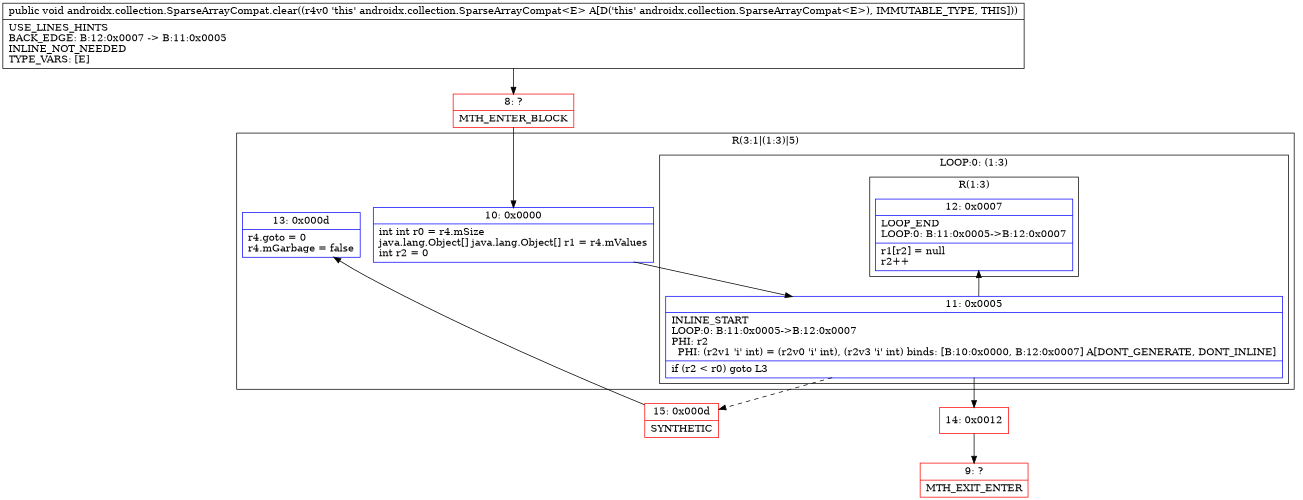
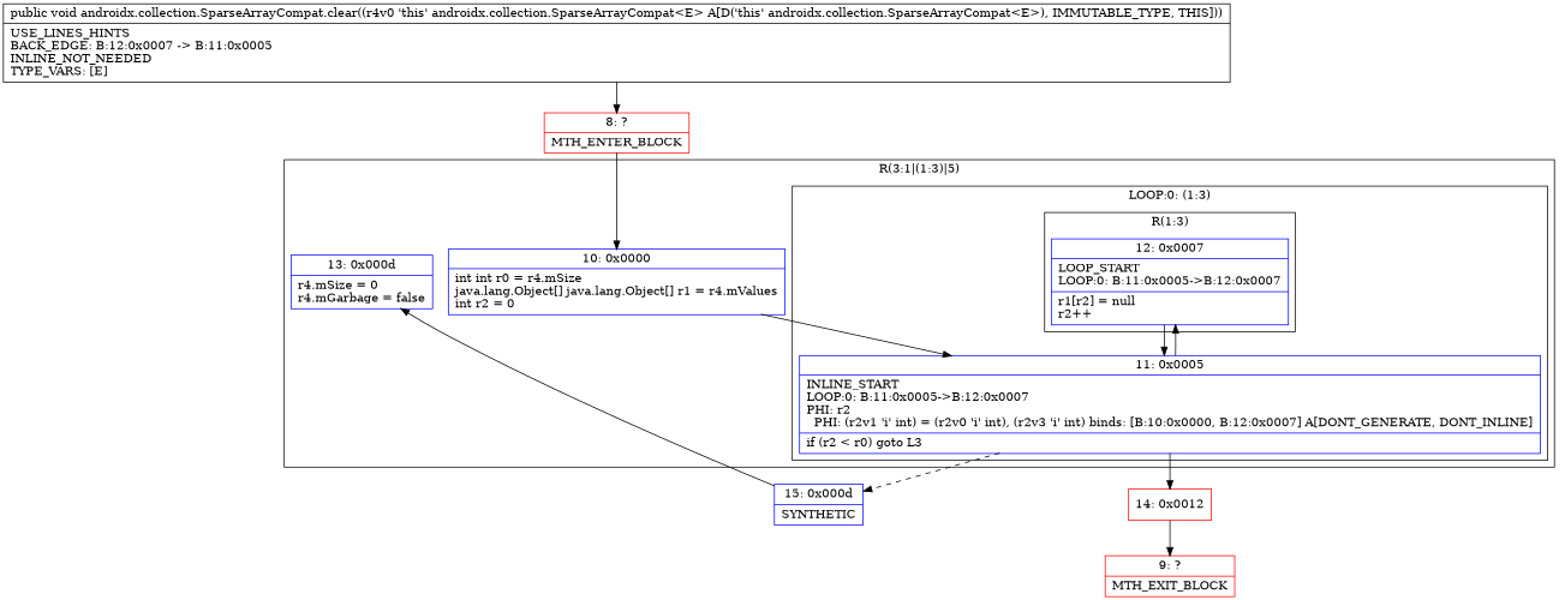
  digraph {
    node [color=blue shape=record]
-   n1 [label="{12\:\ 0x0007|LOOP_END\lLOOP:0: B:11:0x0005\-\>B:12:0x0007\l|r1[r2] = null\lr2++\l}"]
+   n1 [label="{12\:\ 0x0007|LOOP_START\lLOOP:0: B:11:0x0005\-\>B:12:0x0007\l|r1[r2] = null\lr2++\l}"]
    n2 [label="{11\:\ 0x0005|INLINE_START\lLOOP:0: B:11:0x0005\-\>B:12:0x0007\lPHI: r2 \l  PHI: (r2v1 'i' int) = (r2v0 'i' int), (r2v3 'i' int) binds: [B:10:0x0000, B:12:0x0007] A[DONT_GENERATE, DONT_INLINE]\l|if (r2 \< r0) goto L3\l}"]
    n3 [label="{10\:\ 0x0000|int int r0 = r4.mSize\ljava.lang.Object[] java.lang.Object[] r1 = r4.mValues\lint r2 = 0\l}"]
-   n4 [label="{13\:\ 0x000d|r4.goto = 0\lr4.mGarbage = false\l}"]
-   n5 [color=red label="{15\:\ 0x000d|SYNTHETIC\l}"]
+   n4 [label="{13\:\ 0x000d|r4.mSize = 0\lr4.mGarbage = false\l}"]
+   n5 [label="{15\:\ 0x000d|SYNTHETIC\l}"]
    n6 [color=red label="{14\:\ 0x0012}"]
-   n7 [color=red label="{9\:\ ?|MTH_EXIT_ENTER\l}"]
+   n7 [color=red label="{9\:\ ?|MTH_EXIT_BLOCK\l}"]
    n8 [color=red label="{8\:\ ?|MTH_ENTER_BLOCK\l}"]
    n9 [label="{public void androidx.collection.SparseArrayCompat.clear((r4v0 'this' androidx.collection.SparseArrayCompat\<E\> A[D('this' androidx.collection.SparseArrayCompat\<E\>), IMMUTABLE_TYPE, THIS]))  | USE_LINES_HINTS\lBACK_EDGE: B:12:0x0007 \-\> B:11:0x0005\lINLINE_NOT_NEEDED\lTYPE_VARS: [E]\l}" color=""]
    subgraph cluster_1 {
      label="R(3:1|(1:3)|5)"
      n3
      n4
      subgraph cluster_2 {
        label="LOOP:0: (1:3)"
        n2
        subgraph cluster_3 {
          label="R(1:3)"
          n1
        }
      }
    }
+   n1 -> n2
    n2 -> n1
    n2 -> n5 [style=dashed]
    n2 -> n6
    n3 -> n2
    n5 -> n4
    n6 -> n7
    n8 -> n3
    n9 -> n8
  }
